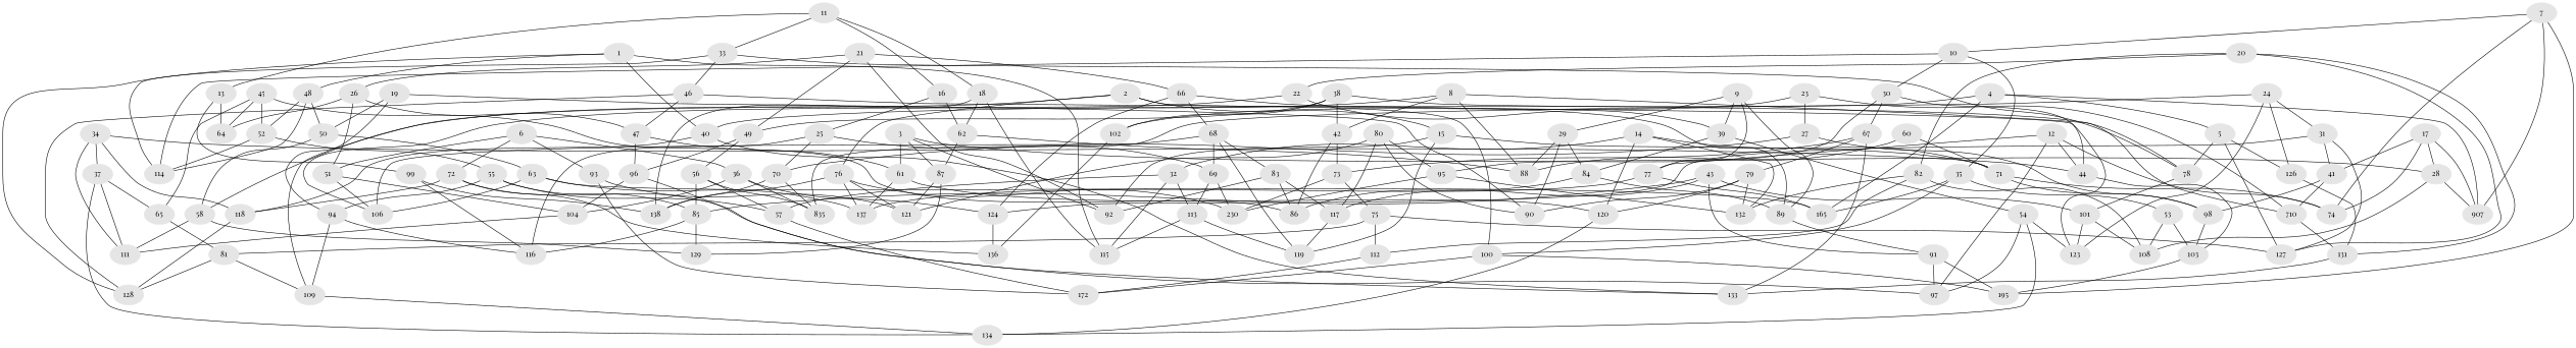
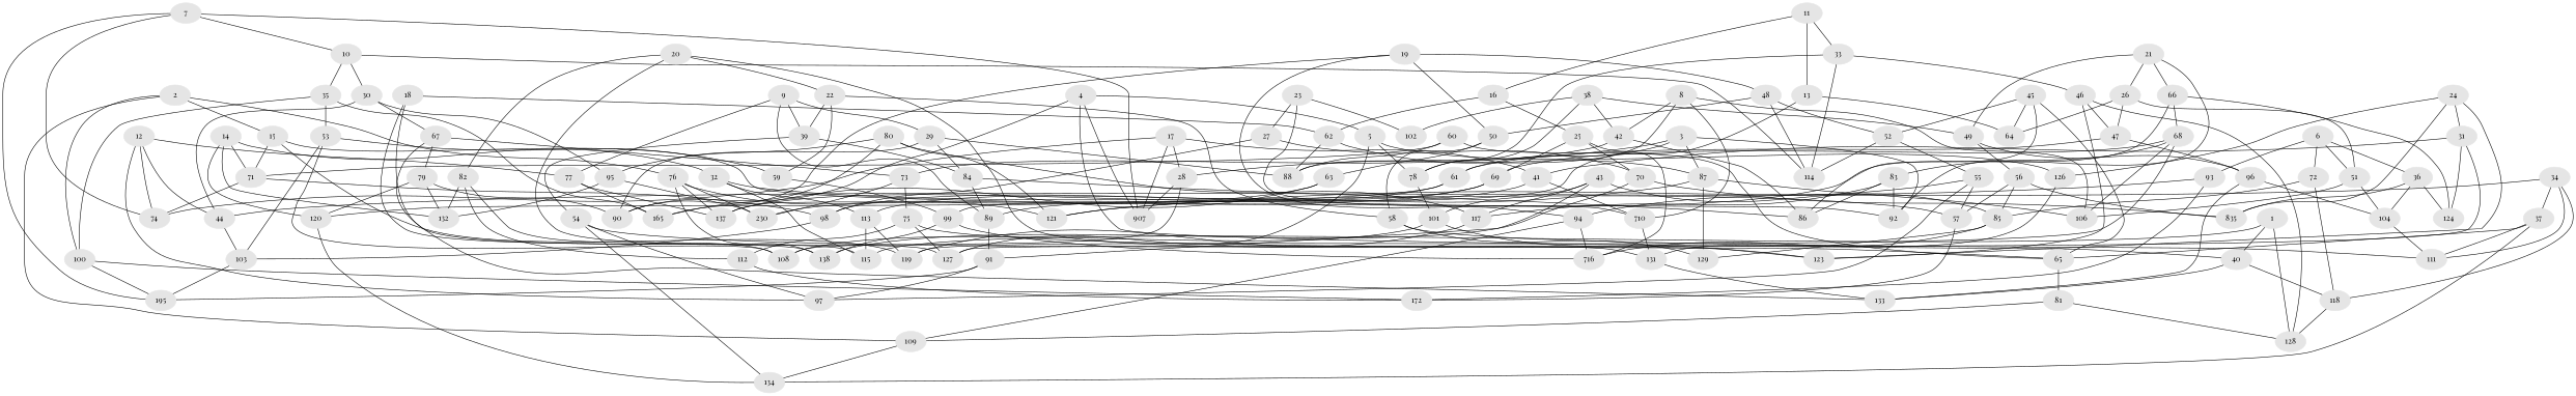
  graph {
    fontname="Playfair Display"
    node [color=gray90 fontname="Playfair Display" style=filled]
    edge [fontname="Playfair Display"]
    1
    40
    48
    115
    128
    118
    133
    114
    50
    52
    2
    15
    76
    100
    109
    92
    71
    119
    121
    138
    137
    n22 [label=230]
    n23 [label=195]
    n24 [label=172]
    134
    3
    28
    61
    87
    n30 [label=907]
    108
    120
    129
    4
    5
    n36 [label=165]
    78
    126
    127
    101
    131
    6
    36
    51
    72
    93
    n47 [label=835]
    124
    104
    106
    85
-   136
    7
    10
    74
    30
    35
    8
    42
    88
    n61 [label=710]
    73
    86
    9
    29
    39
    77
    89
    90
    84
    54
    91
    44
    67
    95
    53
    11
    13
    16
    18
    33
    64
    99
    25
    62
    46
    12
    97
    103
-   116
+   116 [label=716]
    14
    32
    132
    27
    70
    98
    57
    113
    69
    112
    17
    41
    19
    94
    23
    102
    58
    63
    20
    22
    82
+   59
    21
    26
    49
    66
    47
    96
    56
    68
    111
    24
    31
    123
    79
    34
    37
    65
    81
    38
    75
    43
    117
    45
    55
    60
    83
    80
    1 -- 40
-   1 -- 48
+   19 -- 48
    1 -- 115
    1 -- 128
    40 -- 118
    40 -- 133
    48 -- 114
    48 -- 50
    48 -- 52
    118 -- 128
    50 -- 58
    50 -- 63
    52 -- 114
    52 -- 55
    2 -- 15
    2 -- 76
    2 -- 100
    2 -- 109
    15 -- 92
    15 -- 71
    15 -- 119
    76 -- 121
    76 -- 138
    76 -- 137
    76 -- n22
    100 -- n23
    100 -- n24
    109 -- 134
    71 -- 74
    71 -- 98
    3 -- 92
    3 -- 28
    3 -- 61
    3 -- 87
    28 -- n30
    28 -- 108
    61 -- 137
    61 -- 120
    87 -- 121
    87 -- 129
    120 -- 134
    4 -- 40
    4 -- n30
    4 -- 5
    4 -- n36
    5 -- 78
    5 -- 126
    5 -- 127
    78 -- 101
    126 -- 131
    101 -- 108
    101 -- 123
    131 -- 133
    6 -- 36
    6 -- 51
    6 -- 72
    6 -- 93
    36 -- n47
    36 -- 124
    36 -- 104
    51 -- 104
    51 -- 106
    72 -- 118
    72 -- 85
-   72 -- 136
    93 -- 121
    93 -- n24
-   124 -- 136
    104 -- 111
    85 -- 129
    85 -- 116
    7 -- n23
    7 -- n30
    7 -- 10
    7 -- 74
    10 -- 114
    10 -- 30
    10 -- 35
    30 -- 44
    30 -- 67
    30 -- 95
    35 -- 100
    35 -- n36
    35 -- 53
    8 -- 106
    8 -- 42
    8 -- 88
    8 -- n61
    42 -- 73
    42 -- 86
    n61 -- 131
    73 -- n22
    73 -- 75
    9 -- 29
    9 -- 39
    9 -- 77
    9 -- 89
    29 -- 88
    29 -- 90
    29 -- 84
    39 -- 84
    39 -- 54
    77 -- 137
    77 -- n36
    89 -- 91
    84 -- 86
    84 -- 89
    54 -- 134
    54 -- 97
    54 -- 123
    91 -- n23
    91 -- 97
    44 -- 103
    67 -- 133
    67 -- 73
    67 -- 79
    95 -- n22
    95 -- 132
    53 -- 108
    53 -- 103
+   53 -- 59
    11 -- 13
    11 -- 16
-   11 -- 18
    11 -- 33
    13 -- 64
    13 -- 99
    16 -- 25
    16 -- 62
    18 -- 115
    18 -- 138
    18 -- 62
    33 -- 114
    33 -- 78
    33 -- 46
    99 -- 138
    99 -- 116
    25 -- 116
    25 -- 70
    25 -- 69
    62 -- 87
    62 -- 88
    46 -- 128
    46 -- 47
    46 -- 123
    12 -- 74
    12 -- 77
    12 -- 44
    12 -- 97
    103 -- n23
    14 -- 71
    14 -- 120
    14 -- 32
    14 -- 132
    32 -- 115
    32 -- 57
    32 -- 113
    27 -- 70
    27 -- 98
    70 -- 138
    70 -- n47
    98 -- 103
    57 -- n24
    113 -- 115
    113 -- 119
    69 -- n22
    69 -- 113
    112 -- n24
    17 -- 28
    17 -- n30
    17 -- 74
    17 -- 41
    41 -- n61
    41 -- 98
    19 -- 50
    19 -- 90
    19 -- 94
    94 -- 109
    94 -- 116
    23 -- n61
    23 -- 27
    23 -- 102
-   102 -- 136
    58 -- 129
    58 -- 111
    63 -- 137
    63 -- n36
-   63 -- 106
+   87 -- 106
    20 -- 127
    20 -- 131
    20 -- 22
    20 -- 82
    22 -- 39
    22 -- 58
+   22 -- 59
    82 -- 108
    82 -- 132
    82 -- 112
+   59 -- 99
    21 -- 92
    21 -- 26
    21 -- 49
    21 -- 66
    26 -- 51
    26 -- 64
    26 -- 47
    49 -- 96
    49 -- 56
    66 -- 124
    66 -- 89
    66 -- 68
    47 -- 61
    47 -- 96
    96 -- 133
    96 -- 104
    56 -- n47
    56 -- 85
    56 -- 57
    68 -- 119
    68 -- 106
    68 -- 69
    68 -- 83
    24 -- 126
    24 -- n47
    24 -- 31
    24 -- 123
    31 -- 127
    31 -- 124
    31 -- 41
    79 -- 120
    79 -- 90
    79 -- 132
    34 -- 118
    34 -- 44
    34 -- 111
    34 -- 37
    37 -- 134
    37 -- 111
    37 -- 65
    65 -- 81
    81 -- 128
    81 -- 109
    38 -- 78
    38 -- 42
    38 -- 102
    38 -- 49
    75 -- 127
    75 -- 112
-   75 -- 81
+   75 -- 65
    43 -- 101
    43 -- 85
    43 -- 91
    43 -- 117
    117 -- 119
    45 -- 52
    45 -- 86
    45 -- 64
    45 -- 65
    55 -- 97
    55 -- 57
    55 -- 94
    60 -- 71
    60 -- 88
+   60 -- 65
    83 -- 92
    83 -- 86
    83 -- 117
    80 -- 121
    80 -- 90
    80 -- 95
    80 -- 117
  }
